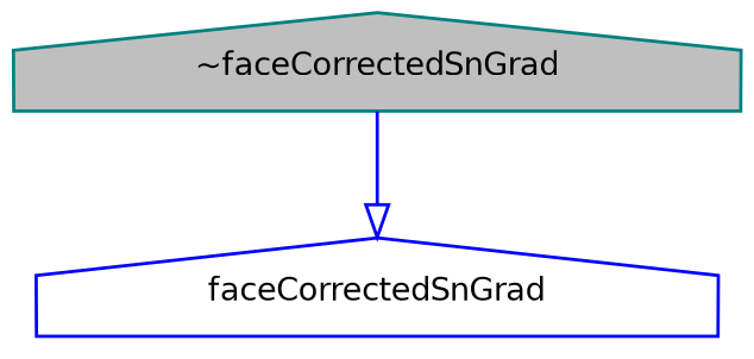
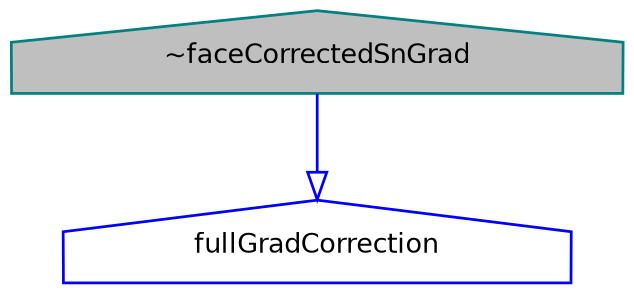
  digraph {
    rankdir=TB
    node [fontname=Helvetica fontsize=10 shape=house]
    n1 [color=teal fillcolor=grey75 fontcolor=black height=0.2 label="~faceCorrectedSnGrad" style=filled width=0.4]
-   n2 [color=blue height=0.2 label=faceCorrectedSnGrad width=0.4]
+   n2 [color=blue height=0.2 label=fullGradCorrection width=0.4]
    n1 -> n2 [color=blue fontname=Helvetica fontsize=10 labelfontname=Helvetica labelfontsize=10 style=solid arrowhead=onormal]
  }
